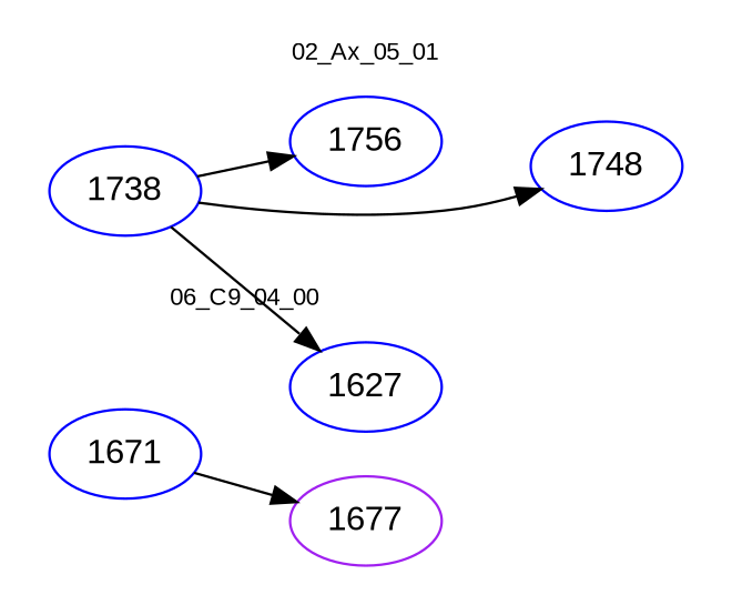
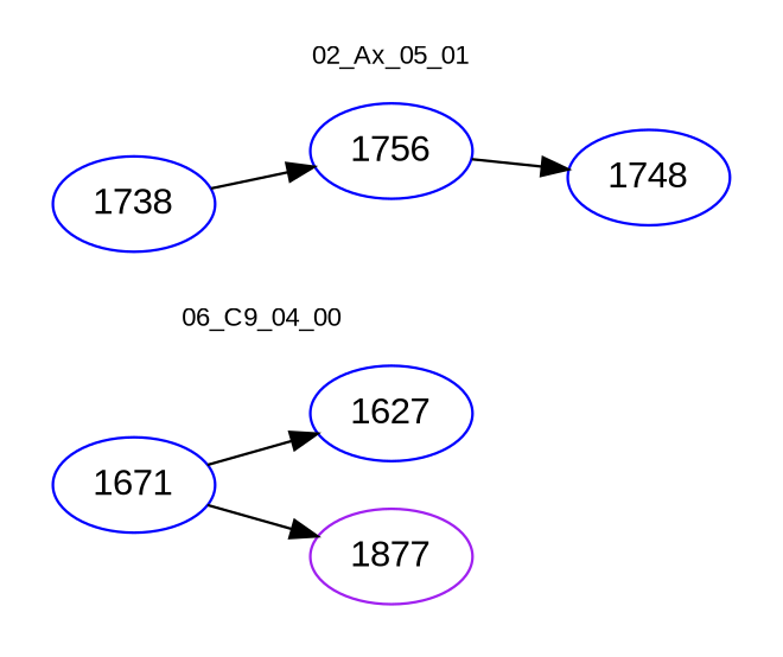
  digraph {
    fontname="Liberation Sans"
    rankdir=LR
    node [color=blue fontname="Liberation Sans"]
    edge [color=black fontname="Liberation Sans"]
    n1 [label=1738]
    n2 [label=1748]
    n3 [label=1756]
    n4 [label=1671]
    n5 [label=1627]
-   n6 [color=purple label=1677]
+   n6 [color=purple label=1877]
    subgraph cluster_1 {
      color=white
      fontsize=10
      label="02_Ax_05_01"
      n1
      n2
      n3
    }
    subgraph cluster_2 {
      color=white
      fontsize=10
      label="06_C9_04_00"
      n4
      n5
      n6
    }
-   n1 -> n2
+   n3 -> n2
    n1 -> n3
-   n1 -> n5
+   n4 -> n5
    n4 -> n6
  }
